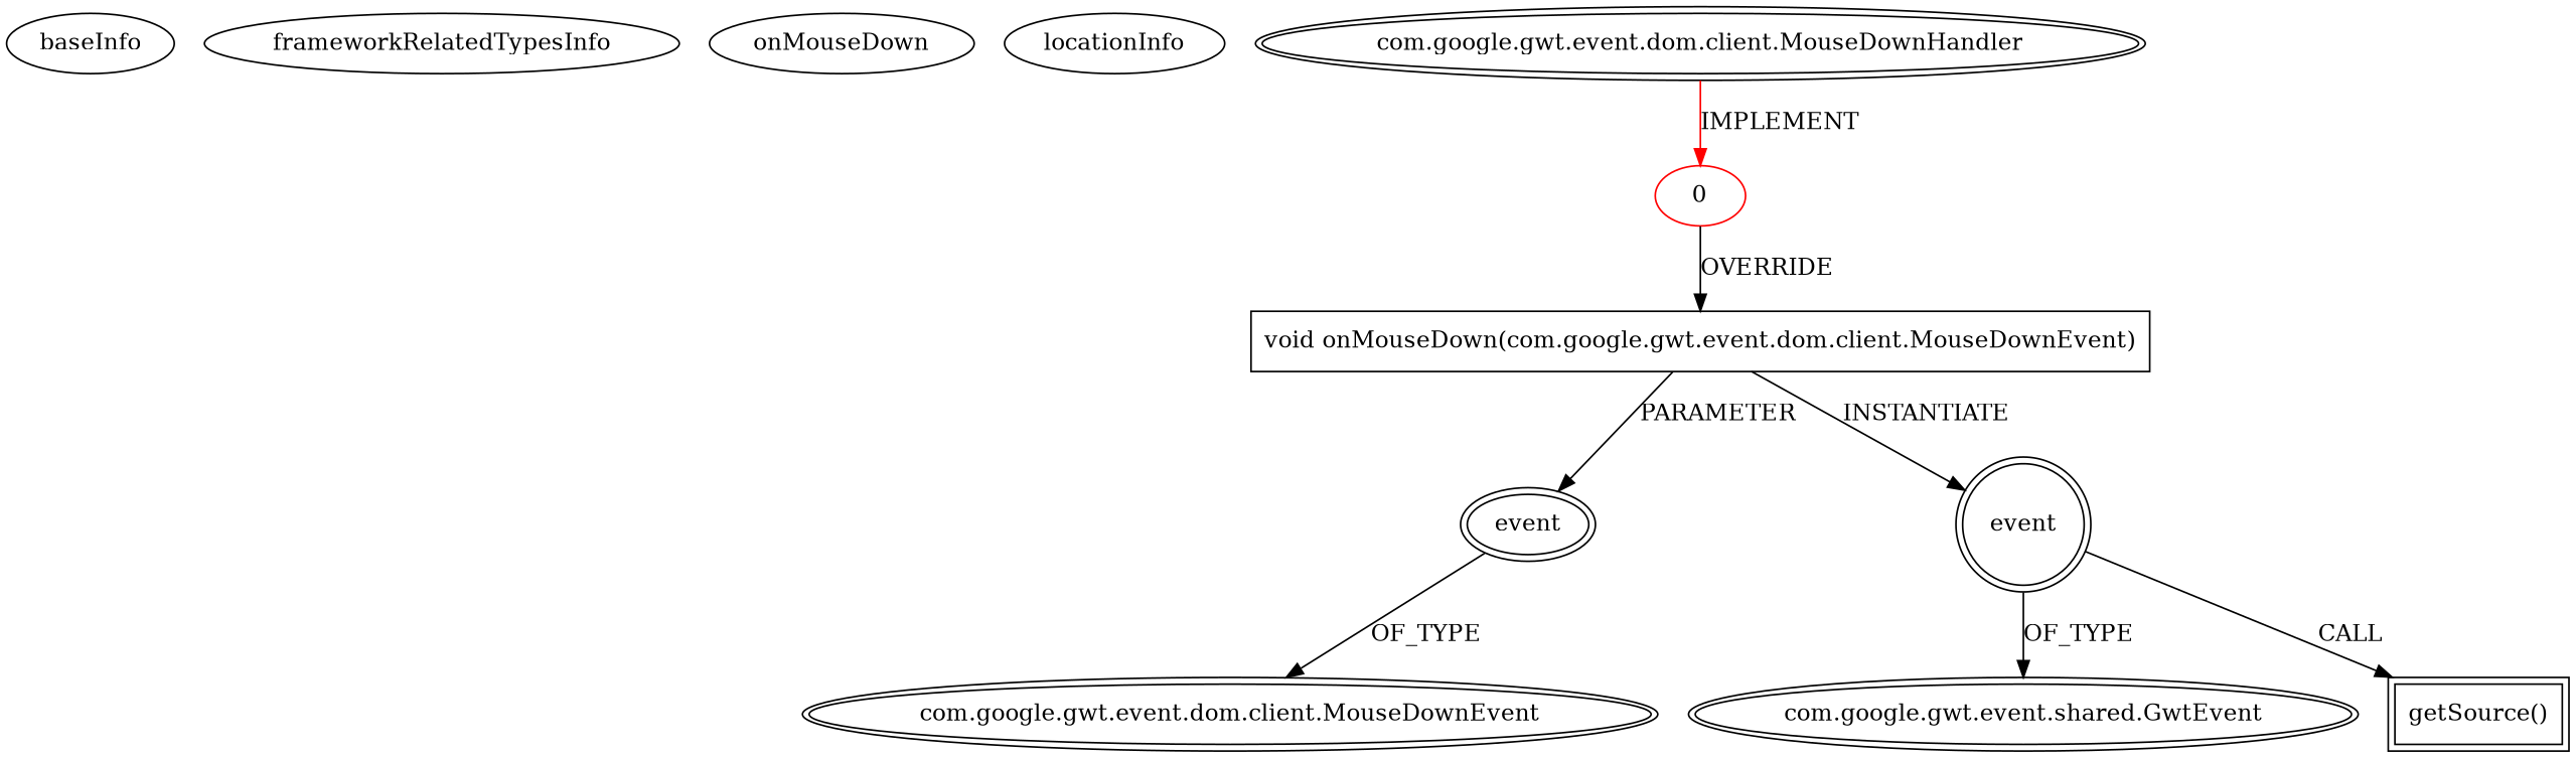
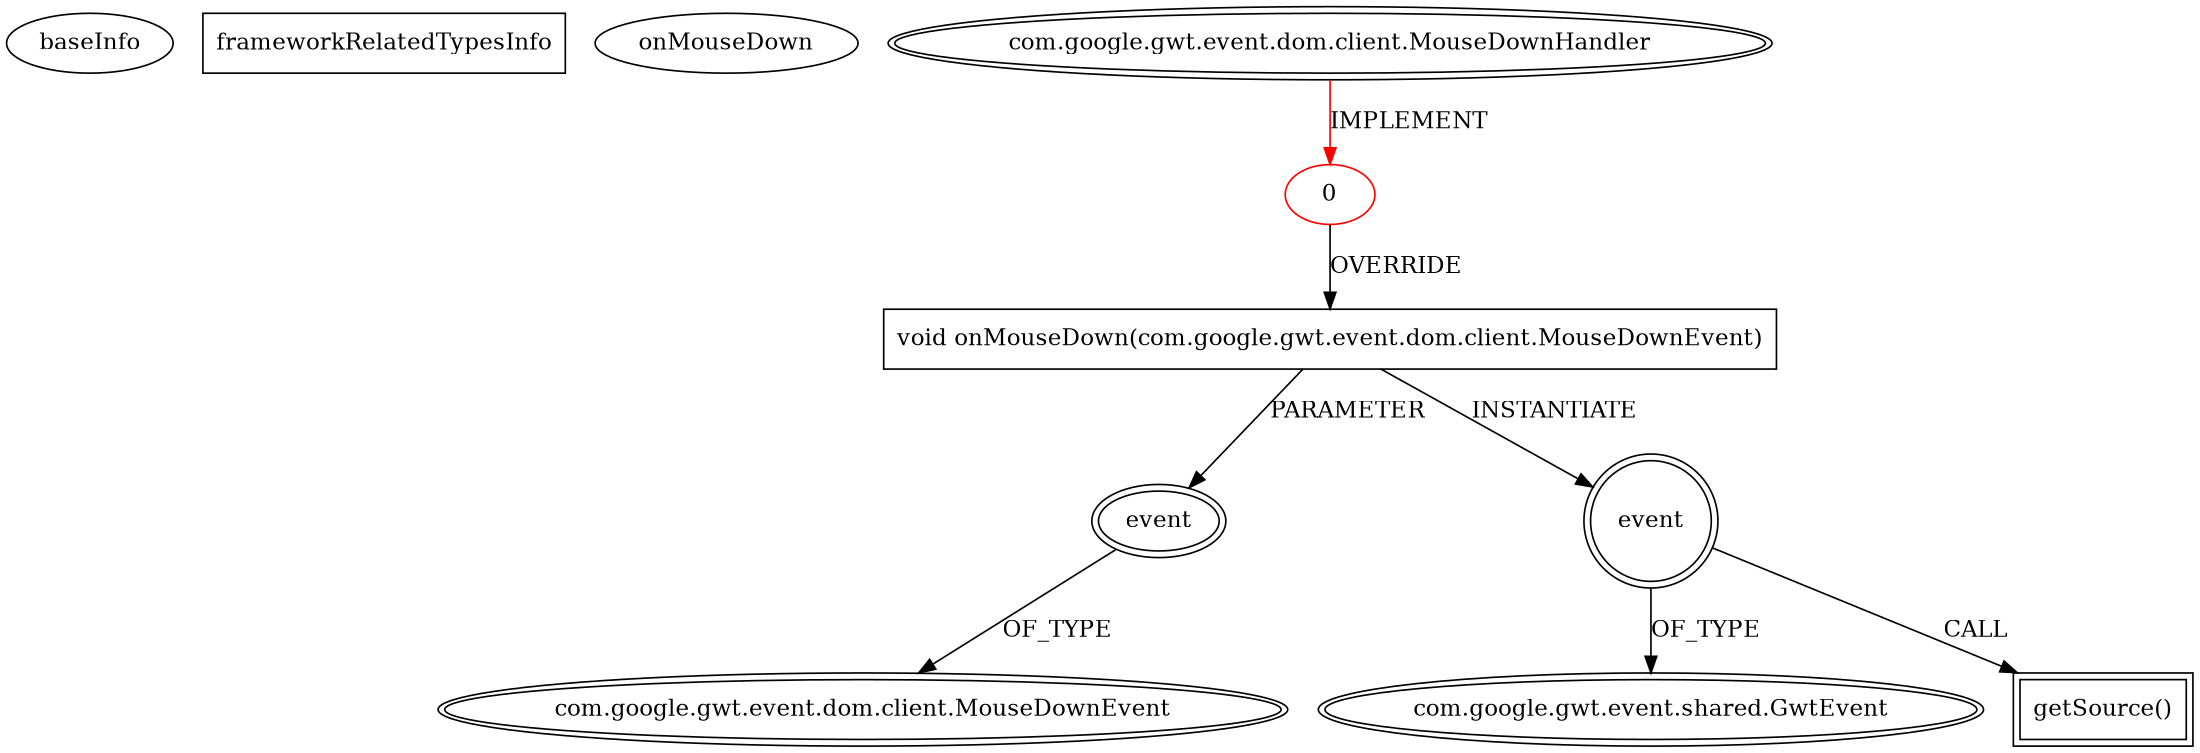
  digraph {
    node [isFrameworkType=true]
    baseInfo [category=extension_graph graphId=138 isAnonymous=false possibleRelation=false isFrameworkType=""]
-   frameworkRelatedTypesInfo [0="com.google.gwt.event.dom.client.MouseDownHandler" isFrameworkType=""]
+   frameworkRelatedTypesInfo [0="com.google.gwt.event.dom.client.MouseDownHandler" shape=box isFrameworkType=""]
    n3 [label=onMouseDown isFrameworkType=""]
-   locationInfo [contextSignature=ClassSelectHandler filePath="/Duke-H--DDOPlanner/DDOPlanner-master/DDOPlanner/src/com/ddoplanner/client/CharacterCreator.java" graphId=138 projectName="Duke-H--DDOPlanner" isFrameworkType=""]
    0 [color=red isFrameworkType=false vertexType=ROOT_CLIENT_CLASS_DECLARATION]
    n6 [isFrameworkType=false label="void onMouseDown(com.google.gwt.event.dom.client.MouseDownEvent)" shape=box vertexType=OVERRIDING_METHOD_DECLARATION]
    n7 [label="com.google.gwt.event.dom.client.MouseDownHandler" peripheries=2 vertexType=FRAMEWORK_INTERFACE_TYPE]
    n8 [label=event peripheries=2 vertexType=PARAMETER_DECLARATION]
    n9 [label=event peripheries=2 shape=circle vertexType=VARIABLE_EXPRESION]
    n10 [label="com.google.gwt.event.dom.client.MouseDownEvent" peripheries=2 vertexType=FRAMEWORK_CLASS_TYPE]
    n11 [label="com.google.gwt.event.shared.GwtEvent" peripheries=2 vertexType=FRAMEWORK_CLASS_TYPE]
    n12 [label="getSource()" peripheries=2 shape=box vertexType=INSIDE_CALL]
    0 -> n6 [label=OVERRIDE]
    n6 -> n8 [label=PARAMETER]
    n6 -> n9 [label=INSTANTIATE]
    n7 -> 0 [color=red label=IMPLEMENT]
    n8 -> n10 [label=OF_TYPE]
    n9 -> n11 [label=OF_TYPE]
    n9 -> n12 [label=CALL]
  }
